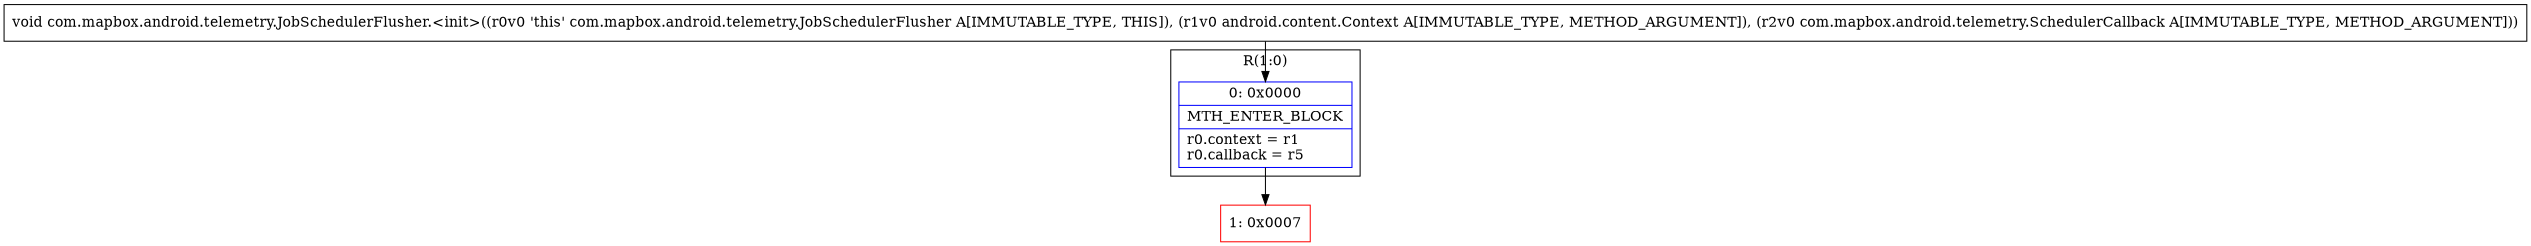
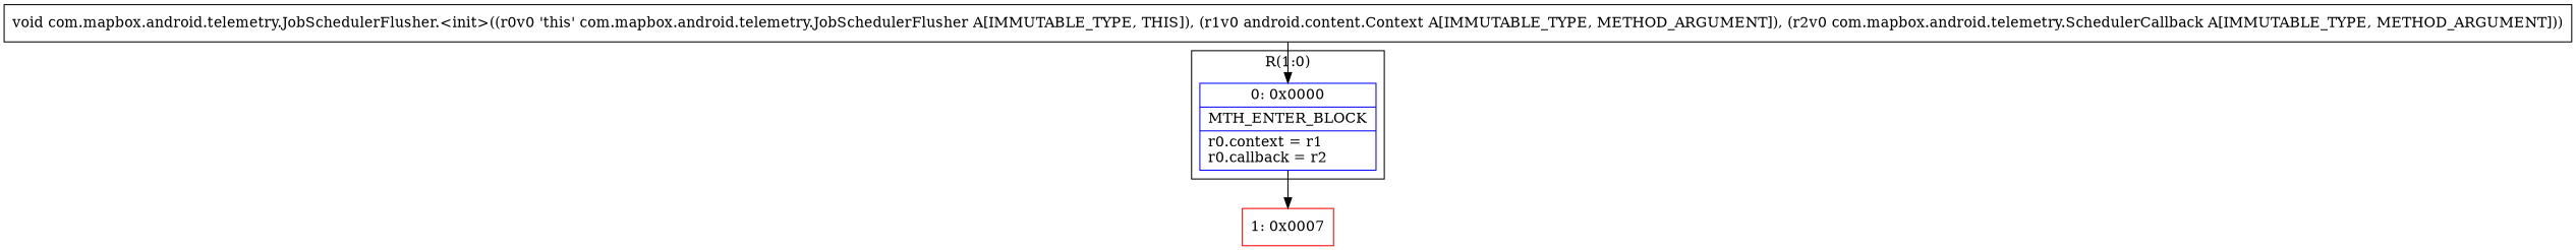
  digraph {
    node [shape=record]
-   n1 [color=blue label="{0\:\ 0x0000|MTH_ENTER_BLOCK\l|r0.context = r1\lr0.callback = r5\l}"]
+   n1 [color=blue label="{0\:\ 0x0000|MTH_ENTER_BLOCK\l|r0.context = r1\lr0.callback = r2\l}"]
    n2 [color=red label="{1\:\ 0x0007}"]
    n3 [label="{void com.mapbox.android.telemetry.JobSchedulerFlusher.\<init\>((r0v0 'this' com.mapbox.android.telemetry.JobSchedulerFlusher A[IMMUTABLE_TYPE, THIS]), (r1v0 android.content.Context A[IMMUTABLE_TYPE, METHOD_ARGUMENT]), (r2v0 com.mapbox.android.telemetry.SchedulerCallback A[IMMUTABLE_TYPE, METHOD_ARGUMENT])) }"]
    subgraph cluster_1 {
      label="R(1:0)"
      n1
    }
    n1 -> n2
    n3 -> n1
  }
